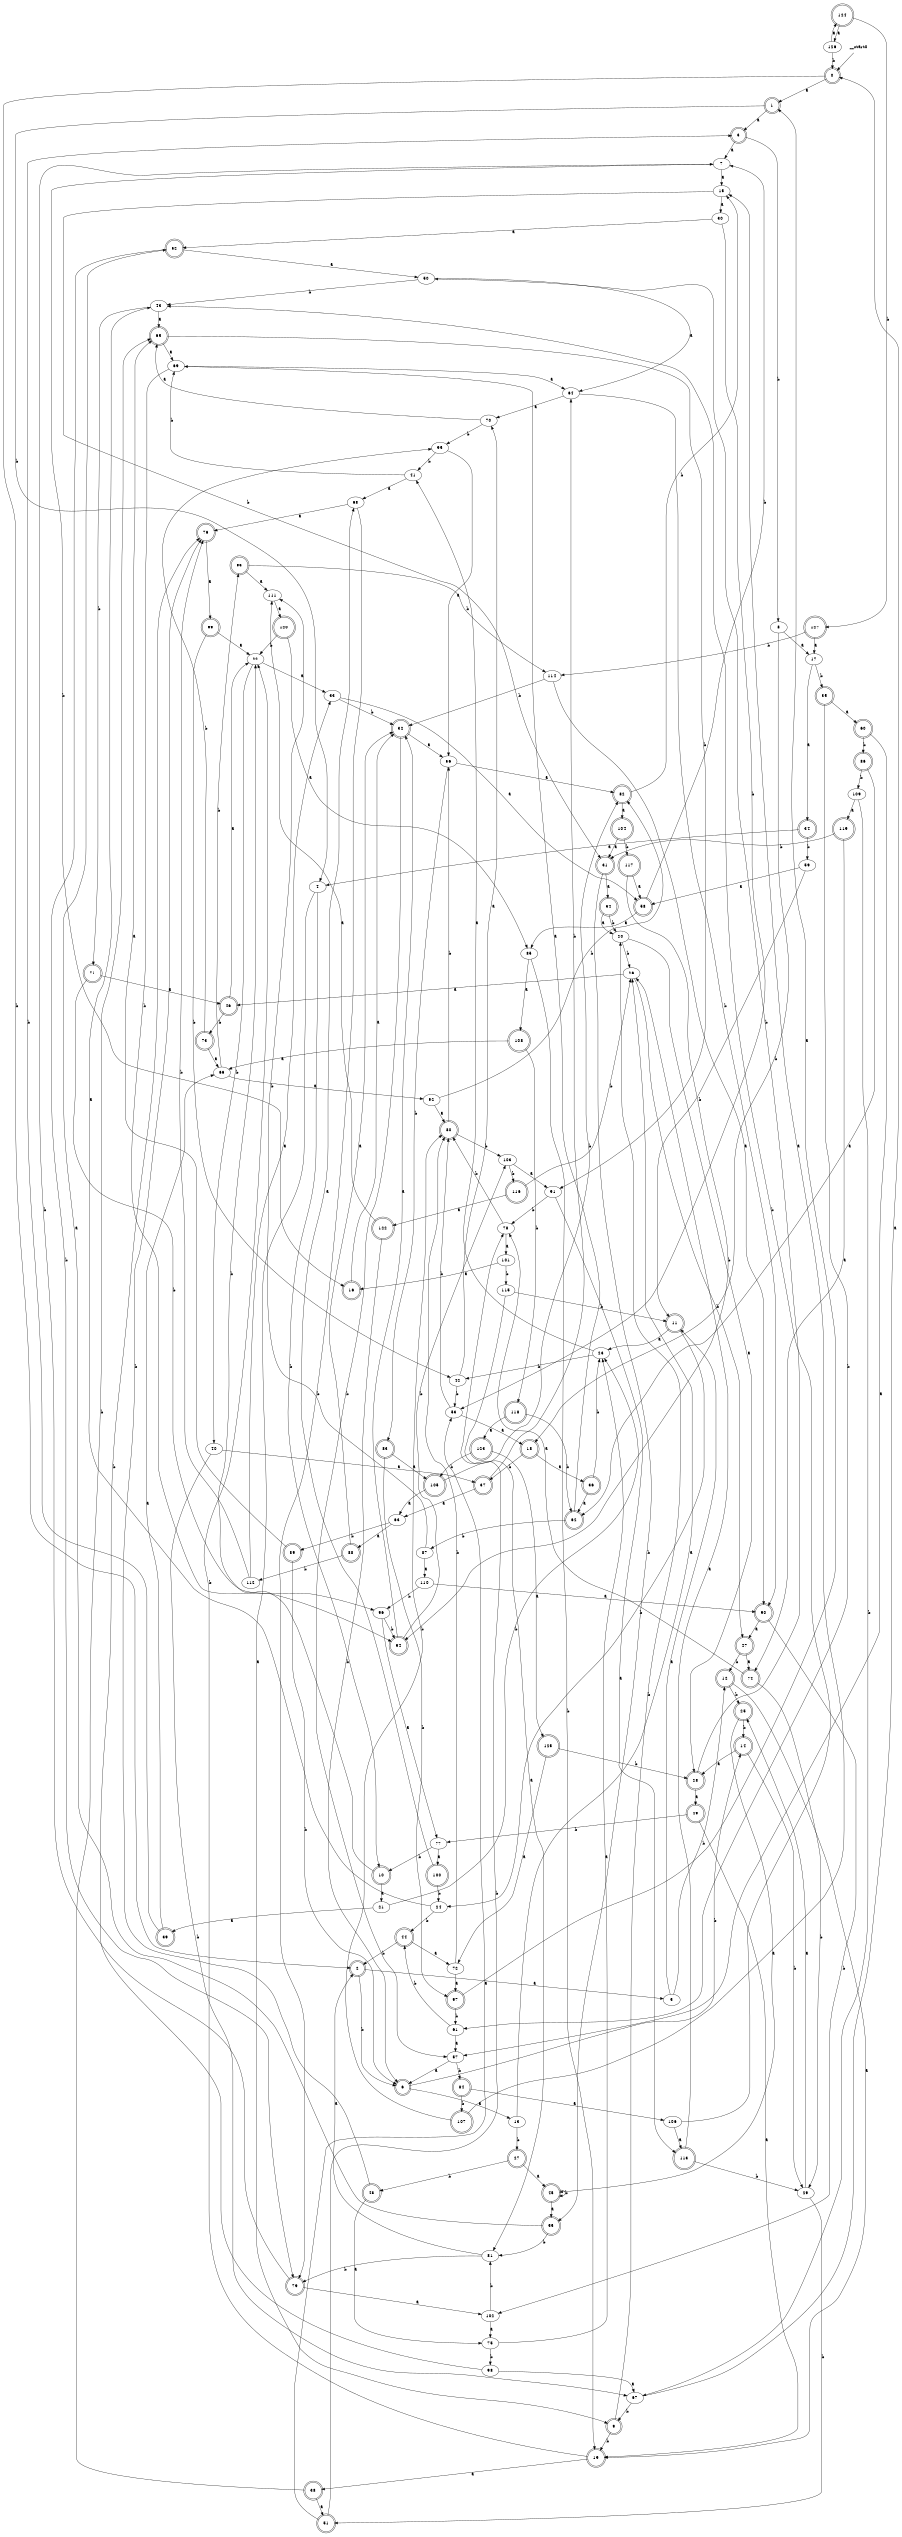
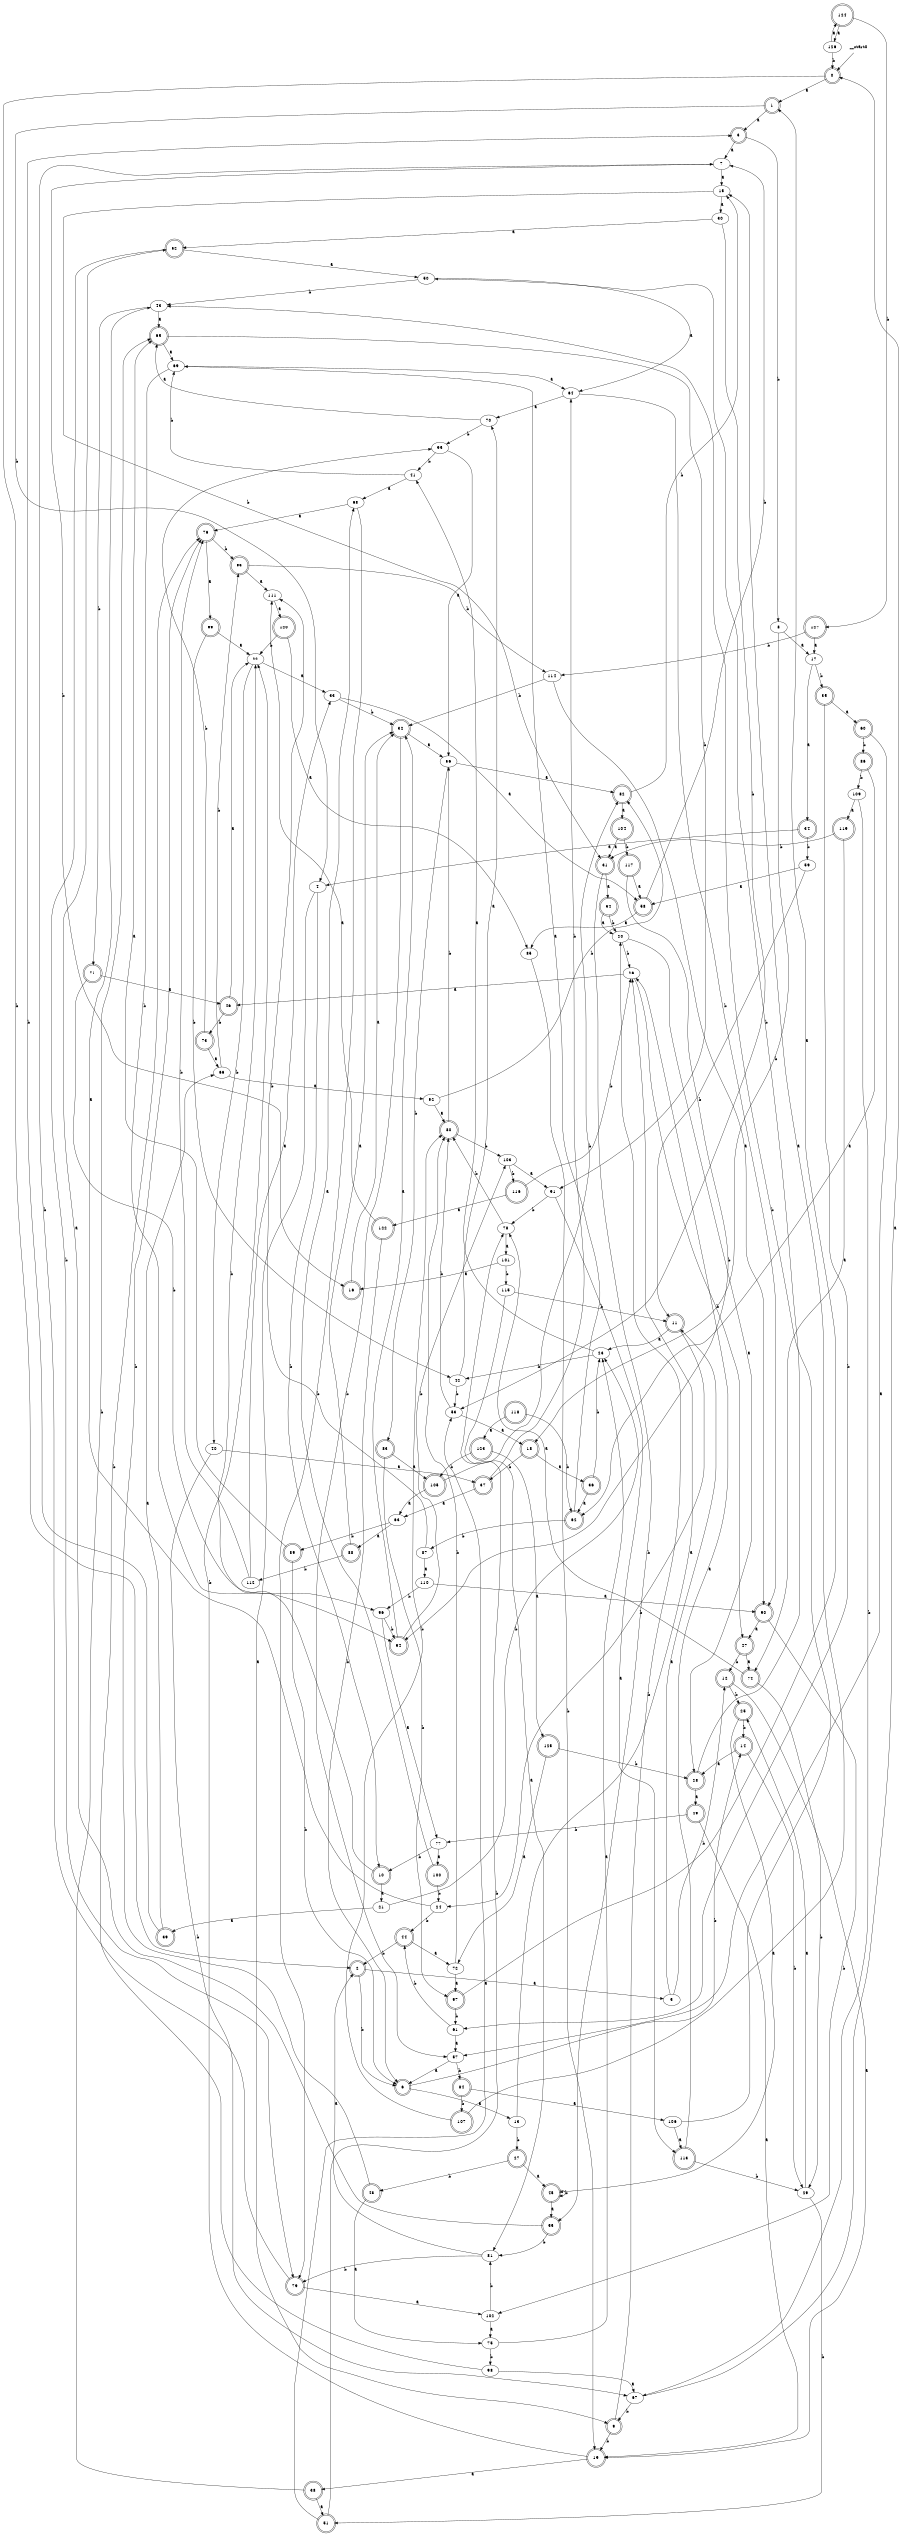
  digraph {
    node [shape=doublecircle]
    __start0 [shape=none]
    0
    1
    2
    3
    4 [shape=""]
    5 [shape=""]
    6
    7 [shape=""]
    8 [shape=""]
    9
    10
    11
    12
    13 [shape=""]
    14
    15 [shape=""]
    16
    17 [shape=""]
    18
    19
    20 [shape=""]
    21 [shape=""]
    22 [shape=""]
    23 [shape=""]
    24 [shape=""]
    25
    26 [shape=""]
    27
    28
    29 [shape=""]
    30 [shape=""]
    31
    32
    34
    35
    36
    37
    38
    39
    33 [shape=""]
    40 [shape=""]
    41 [shape=""]
    42 [shape=""]
    43 [shape=""]
    44
    45
    46
    47
    48
    49
    50 [shape=""]
    51
    52
    53 [shape=""]
    54
    55
    56 [shape=""]
    57 [shape=""]
    58
    59 [shape=""]
    60
    61 [shape=""]
    62
    63 [shape=""]
    64 [shape=""]
    65
    66 [shape=""]
    67 [shape=""]
    68 [shape=""]
    69 [shape=""]
    70 [shape=""]
    71
    72 [shape=""]
    73
    74
    75 [shape=""]
    76
    77 [shape=""]
    78 [shape=""]
    79
    80
    81 [shape=""]
    82
    83
    84
    85 [shape=""]
    86
    87 [shape=""]
    88
    89
    90
    91 [shape=""]
    92 [shape=""]
    93
    94
    95 [shape=""]
    96 [shape=""]
    97
    98 [shape=""]
    99
    100
    101 [shape=""]
    102 [shape=""]
    103 [shape=""]
    104
    105
    106 [shape=""]
    107
-   108
    109 [shape=""]
    110 [shape=""]
    111 [shape=""]
    112 [shape=""]
    113
    114 [shape=""]
    115 [shape=""]
    116
    117
    118
    119
    120
    122
    123
    125
    126 [shape=""]
    124
    127
    __start0 -> 0
    0 -> 1 [label=a]
    0 -> 2 [label=b]
    1 -> 3 [label=a]
    1 -> 4 [label=b]
    2 -> 5 [label=a]
    2 -> 6 [label=b]
    3 -> 7 [label=a]
    3 -> 8 [label=b]
    4 -> 9 [label=a]
    4 -> 10 [label=b]
    5 -> 11 [label=a]
    5 -> 12 [label=b]
    6 -> 13 [label=a]
    6 -> 14 [label=b]
    7 -> 15 [label=a]
    7 -> 16 [label=b]
    8 -> 17 [label=a]
    8 -> 18 [label=b]
    9 -> 19 [label=b]
    9 -> 20 [label=b]
    10 -> 21 [label=a]
    10 -> 22 [label=b]
    11 -> 23 [label=a]
    11 -> 24 [label=b]
    12 -> 19 [label=a]
    12 -> 25 [label=b]
    13 -> 26 [label=a]
    13 -> 27 [label=b]
    14 -> 28 [label=a]
    14 -> 29 [label=b]
    15 -> 30 [label=a]
    15 -> 31 [label=b]
    16 -> 32 [label=a]
    17 -> 34 [label=a]
    17 -> 35 [label=b]
    18 -> 36 [label=a]
    18 -> 37 [label=b]
    19 -> 22 [label=b]
    19 -> 38 [label=a]
    20 -> 26 [label=b]
    20 -> 28 [label=a]
    21 -> 23 [label=b]
    21 -> 39 [label=a]
    22 -> 33 [label=a]
    22 -> 40 [label=b]
    23 -> 41 [label=a]
    23 -> 42 [label=b]
    24 -> 43 [label=a]
    24 -> 44 [label=b]
    25 -> 14 [label=b]
    25 -> 45 [label=a]
    26 -> 46 [label=a]
    26 -> 47 [label=b]
    27 -> 45 [label=a]
    27 -> 48 [label=b]
    28 -> 49 [label=a]
    28 -> 50 [label=b]
    29 -> 25 [label=a]
    29 -> 51 [label=b]
    30 -> 52 [label=a]
    30 -> 53 [label=b]
    31 -> 54 [label=a]
    31 -> 55 [label=b]
    32 -> 56 [label=a]
    32 -> 57 [label=b]
    34 -> 4 [label=a]
    34 -> 59 [label=b]
    35 -> 60 [label=a]
    35 -> 61 [label=b]
    36 -> 23 [label=b]
    36 -> 62 [label=a]
    37 -> 63 [label=a]
    37 -> 64 [label=b]
    38 -> 51 [label=a]
    38 -> 65 [label=b]
    39 -> 3 [label=b]
    39 -> 66 [label=a]
    33 -> 32 [label=b]
    33 -> 58 [label=a]
    40 -> 37 [label=a]
    40 -> 67 [label=b]
    41 -> 68 [label=a]
    41 -> 69 [label=b]
    42 -> 53 [label=b]
    42 -> 70 [label=a]
    43 -> 65 [label=a]
    43 -> 71 [label=b]
    44 -> 2 [label=b]
    44 -> 72 [label=a]
    45 -> 45 [label=b]
    45 -> 55 [label=a]
    46 -> 22 [label=a]
    46 -> 73 [label=b]
    47 -> 12 [label=b]
    47 -> 74 [label=a]
    48 -> 75 [label=a]
    48 -> 76 [label=b]
    49 -> 19 [label=a]
    49 -> 77 [label=b]
    50 -> 43 [label=b]
    50 -> 64 [label=a]
    51 -> 53 [label=a]
    51 -> 78 [label=b]
    52 -> 50 [label=a]
    52 -> 79 [label=b]
    53 -> 18 [label=a]
    53 -> 80 [label=b]
    54 -> 20 [label=a]
    54 -> 20 [label=b]
    55 -> 52 [label=a]
    55 -> 81 [label=b]
    56 -> 82 [label=a]
    56 -> 83 [label=b]
    57 -> 6 [label=a]
    57 -> 84 [label=b]
    58 -> 7 [label=b]
    58 -> 85 [label=a]
    59 -> 11 [label=b]
    59 -> 58 [label=a]
    60 -> 57 [label=a]
    60 -> 86 [label=b]
    61 -> 44 [label=b]
    61 -> 57 [label=a]
    62 -> 69 [label=a]
    62 -> 87 [label=b]
    63 -> 88 [label=a]
    63 -> 89 [label=b]
    64 -> 70 [label=a]
    64 -> 90 [label=b]
    65 -> 69 [label=a]
    65 -> 91 [label=b]
    66 -> 92 [label=a]
    66 -> 93 [label=b]
    67 -> 0 [label=a]
    67 -> 9 [label=b]
    68 -> 76 [label=a]
    68 -> 79 [label=b]
    69 -> 64 [label=a]
    69 -> 94 [label=b]
    70 -> 65 [label=a]
    70 -> 95 [label=b]
    71 -> 46 [label=a]
    71 -> 96 [label=b]
    72 -> 80 [label=b]
    72 -> 97 [label=a]
    73 -> 66 [label=a]
    73 -> 95 [label=b]
    74 -> 29 [label=b]
    74 -> 78 [label=a]
    75 -> 23 [label=a]
    75 -> 98 [label=b]
+   76 -> 93 [label=b]
    76 -> 99 [label=a]
    77 -> 10 [label=b]
    77 -> 100 [label=a]
    78 -> 80 [label=b]
    78 -> 101 [label=a]
    79 -> 7 [label=b]
    79 -> 102 [label=a]
    80 -> 56 [label=b]
    80 -> 103 [label=b]
    81 -> 2 [label=a]
    81 -> 79 [label=b]
    82 -> 15 [label=b]
    82 -> 104 [label=a]
    83 -> 97 [label=b]
    83 -> 105 [label=a]
    84 -> 106 [label=a]
    84 -> 107 [label=b]
    85 -> 19 [label=b]
-   85 -> 108 [label=a]
    86 -> 62 [label=a]
    86 -> 109 [label=b]
    87 -> 110 [label=a]
    87 -> 111 [label=b]
    88 -> 32 [label=a]
    88 -> 112 [label=b]
    89 -> 6 [label=b]
    89 -> 65 [label=a]
    90 -> 47 [label=a]
    90 -> 102 [label=b]
    91 -> 78 [label=b]
    91 -> 113 [label=a]
    92 -> 80 [label=a]
    92 -> 82 [label=b]
    93 -> 111 [label=a]
    93 -> 114 [label=b]
    94 -> 32 [label=a]
    94 -> 103 [label=b]
    95 -> 41 [label=b]
    95 -> 56 [label=a]
    96 -> 77 [label=a]
    96 -> 94 [label=b]
    97 -> 1 [label=a]
    97 -> 61 [label=b]
    98 -> 67 [label=a]
    98 -> 76 [label=b]
    99 -> 22 [label=a]
    99 -> 42 [label=b]
    100 -> 24 [label=b]
    100 -> 68 [label=a]
    101 -> 16 [label=a]
    101 -> 115 [label=b]
    102 -> 75 [label=a]
    102 -> 81 [label=b]
    103 -> 91 [label=a]
    103 -> 116 [label=b]
    104 -> 31 [label=a]
    104 -> 117 [label=b]
    105 -> 63 [label=a]
    105 -> 82 [label=b]
    106 -> 43 [label=b]
    106 -> 113 [label=a]
    107 -> 15 [label=a]
    107 -> 80 [label=b]
-   108 -> 66 [label=a]
-   108 -> 118 [label=b]
    109 -> 67 [label=b]
    109 -> 119 [label=a]
    110 -> 90 [label=a]
    110 -> 96 [label=b]
    111 -> 120 [label=a]
    112 -> 33 [label=a]
    112 -> 76 [label=b]
    113 -> 26 [label=a]
    113 -> 29 [label=b]
    114 -> 32 [label=b]
    114 -> 90 [label=a]
    115 -> 11 [label=b]
    115 -> 81 [label=a]
    116 -> 26 [label=b]
    116 -> 122 [label=a]
    117 -> 58 [label=a]
    117 -> 94 [label=b]
    118 -> 62 [label=b]
    118 -> 123 [label=a]
    119 -> 31 [label=b]
    119 -> 74 [label=a]
    120 -> 22 [label=b]
    120 -> 85 [label=a]
    122 -> 6 [label=b]
    122 -> 111 [label=a]
    123 -> 105 [label=b]
    123 -> 125 [label=a]
    125 -> 28 [label=b]
    125 -> 72 [label=a]
    126 -> 0 [label=b]
    126 -> 124 [label=a]
    124 -> 126 [label=a]
    124 -> 127 [label=b]
    127 -> 17 [label=a]
    127 -> 114 [label=b]
  }
